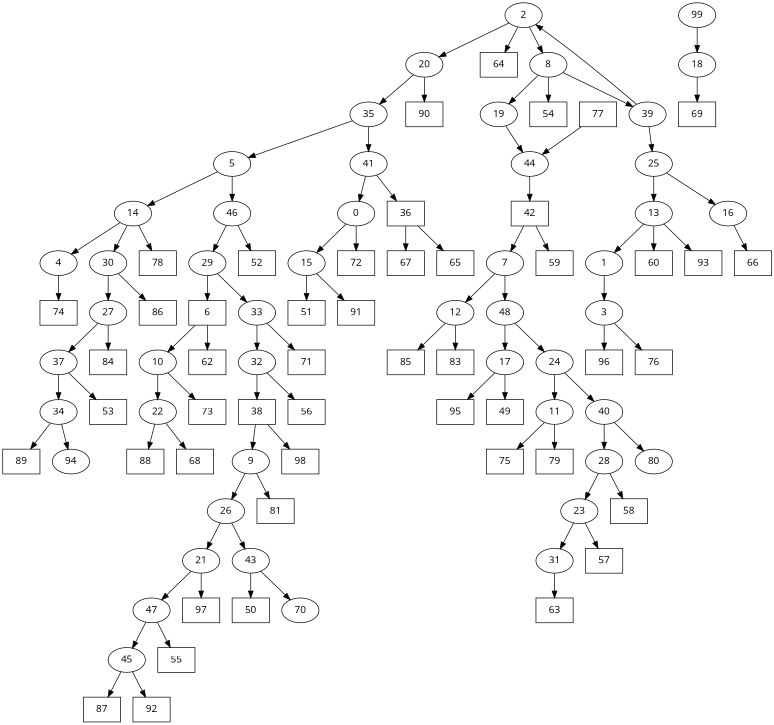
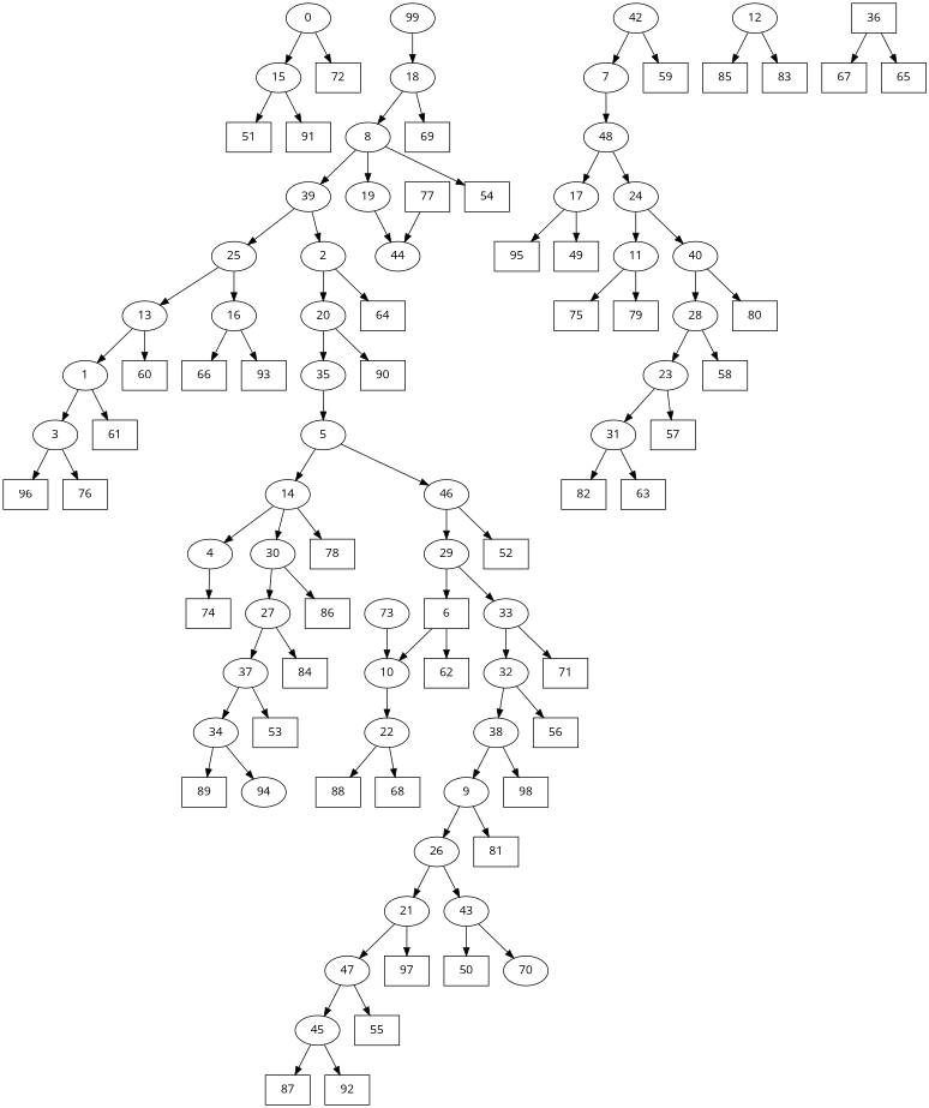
  digraph {
    fontname="Open Sans"
    node [fontname="Open Sans" shape=box]
    edge [fontname="Open Sans"]
    n1 [label=0 shape=""]
    n2 [label=15 shape=""]
    n3 [label=72]
    n4 [label=51]
    n5 [label=91]
    n6 [label=1 shape=""]
    n7 [label=3 shape=""]
+   n8 [label=61]
    n9 [label=96]
    n10 [label=76]
    n11 [label=2 shape=""]
    n12 [label=20 shape=""]
    n13 [label=64]
    n14 [label=35 shape=""]
    n15 [label=90]
    n16 [label=4 shape=""]
    n17 [label=74]
    n18 [label=30 shape=""]
    n19 [label=27 shape=""]
    n20 [label=86]
    n21 [label=5 shape=""]
    n22 [label=14 shape=""]
    n23 [label=46 shape=""]
    n24 [label=78]
    n25 [label=29 shape=""]
    n26 [label=52]
    n27 [label=6]
    n28 [label=10 shape=""]
    n29 [label=62]
    n30 [label=22 shape=""]
-   n31 [label=73]
+   n31 [label=73 shape=ellipse]
    n32 [label=7 shape=""]
    n33 [label=12 shape=""]
    n34 [label=48 shape=""]
    n35 [label=85]
    n36 [label=83]
    n37 [label=17 shape=""]
    n38 [label=24 shape=""]
    n39 [label=8 shape=""]
    n40 [label=19 shape=""]
    n41 [label=39 shape=""]
    n42 [label=54]
    n43 [label=44 shape=""]
    n44 [label=25 shape=""]
    n45 [label=9 shape=""]
    n46 [label=26 shape=""]
    n47 [label=81]
    n48 [label=21 shape=""]
    n49 [label=43 shape=""]
    n50 [label=88]
    n51 [label=68]
    n52 [label=11 shape=""]
    n53 [label=75]
    n54 [label=79]
    n55 [label=13 shape=""]
    n56 [label=60]
    n57 [label=16 shape=""]
    n58 [label=66]
    n59 [label=93]
    n60 [label=95]
    n61 [label=49]
    n62 [label=18 shape=""]
    n63 [label=69]
-   n64 [label=42]
-   n65 [label=41 shape=""]
+   n64 [label=42 shape=""]
    n66 [label=47 shape=""]
    n67 [label=97]
    n68 [label=45 shape=""]
    n69 [label=55]
    n70 [label=23 shape=""]
    n71 [label=31 shape=""]
    n72 [label=57]
+   n73 [label=82]
    n74 [label=63]
    n75 [label=40 shape=""]
    n76 [label=28 shape=""]
-   n77 [label=80 shape=ellipse]
+   n77 [label=80]
    n78 [label=50]
    n79 [label=70 shape=ellipse]
    n80 [label=37 shape=""]
    n81 [label=84]
    n82 [label=34 shape=""]
    n83 [label=53]
    n84 [label=58]
    n85 [label=33 shape=""]
    n86 [label=32 shape=""]
    n87 [label=71]
-   n88 [label=38]
+   n88 [label=38 shape=""]
    n89 [label=56]
    n90 [label=98]
    n91 [label=89]
    n92 [label=94 shape=ellipse]
    n93 [label=36]
    n94 [label=67]
    n95 [label=65]
    n96 [label=59]
    n97 [label=77]
    n98 [label=87]
    n99 [label=92]
    n100 [label=99 shape=""]
    n1 -> n2
    n1 -> n3
    n2 -> n4
    n2 -> n5
    n6 -> n7
+   n6 -> n8
    n7 -> n9
    n7 -> n10
    n11 -> n12
    n11 -> n13
    n12 -> n14
    n12 -> n15
    n14 -> n21
-   n14 -> n65
    n16 -> n17
    n18 -> n19
    n18 -> n20
    n19 -> n80
    n19 -> n81
    n21 -> n22
    n21 -> n23
    n22 -> n16
    n22 -> n18
    n22 -> n24
    n23 -> n25
    n23 -> n26
    n25 -> n27
    n25 -> n85
    n27 -> n28
    n27 -> n29
    n28 -> n30
-   n28 -> n31
+   n31 -> n28
    n30 -> n50
    n30 -> n51
-   n32 -> n33
    n32 -> n34
    n33 -> n35
    n33 -> n36
    n34 -> n37
    n34 -> n38
    n37 -> n60
    n37 -> n61
    n38 -> n52
    n38 -> n75
    n39 -> n40
    n39 -> n41
    n39 -> n42
    n40 -> n43
    n41 -> n11
    n41 -> n44
-   n43 -> n64
    n44 -> n55
    n44 -> n57
    n45 -> n46
    n45 -> n47
    n46 -> n48
    n46 -> n49
    n48 -> n66
    n48 -> n67
    n49 -> n78
    n49 -> n79
    n52 -> n53
    n52 -> n54
    n55 -> n6
    n55 -> n56
    n57 -> n58
-   n55 -> n59
-   n11 -> n39
+   n57 -> n59
+   n62 -> n39
    n62 -> n63
    n64 -> n32
    n64 -> n96
-   n65 -> n1
-   n65 -> n93
    n66 -> n68
    n66 -> n69
    n68 -> n98
    n68 -> n99
    n70 -> n71
    n70 -> n72
+   n71 -> n73
    n71 -> n74
    n75 -> n76
    n75 -> n77
    n76 -> n70
    n76 -> n84
    n80 -> n82
    n80 -> n83
    n82 -> n91
    n82 -> n92
    n85 -> n86
    n85 -> n87
    n86 -> n88
    n86 -> n89
    n88 -> n45
    n88 -> n90
    n93 -> n94
    n93 -> n95
    n97 -> n43
    n100 -> n62
  }
